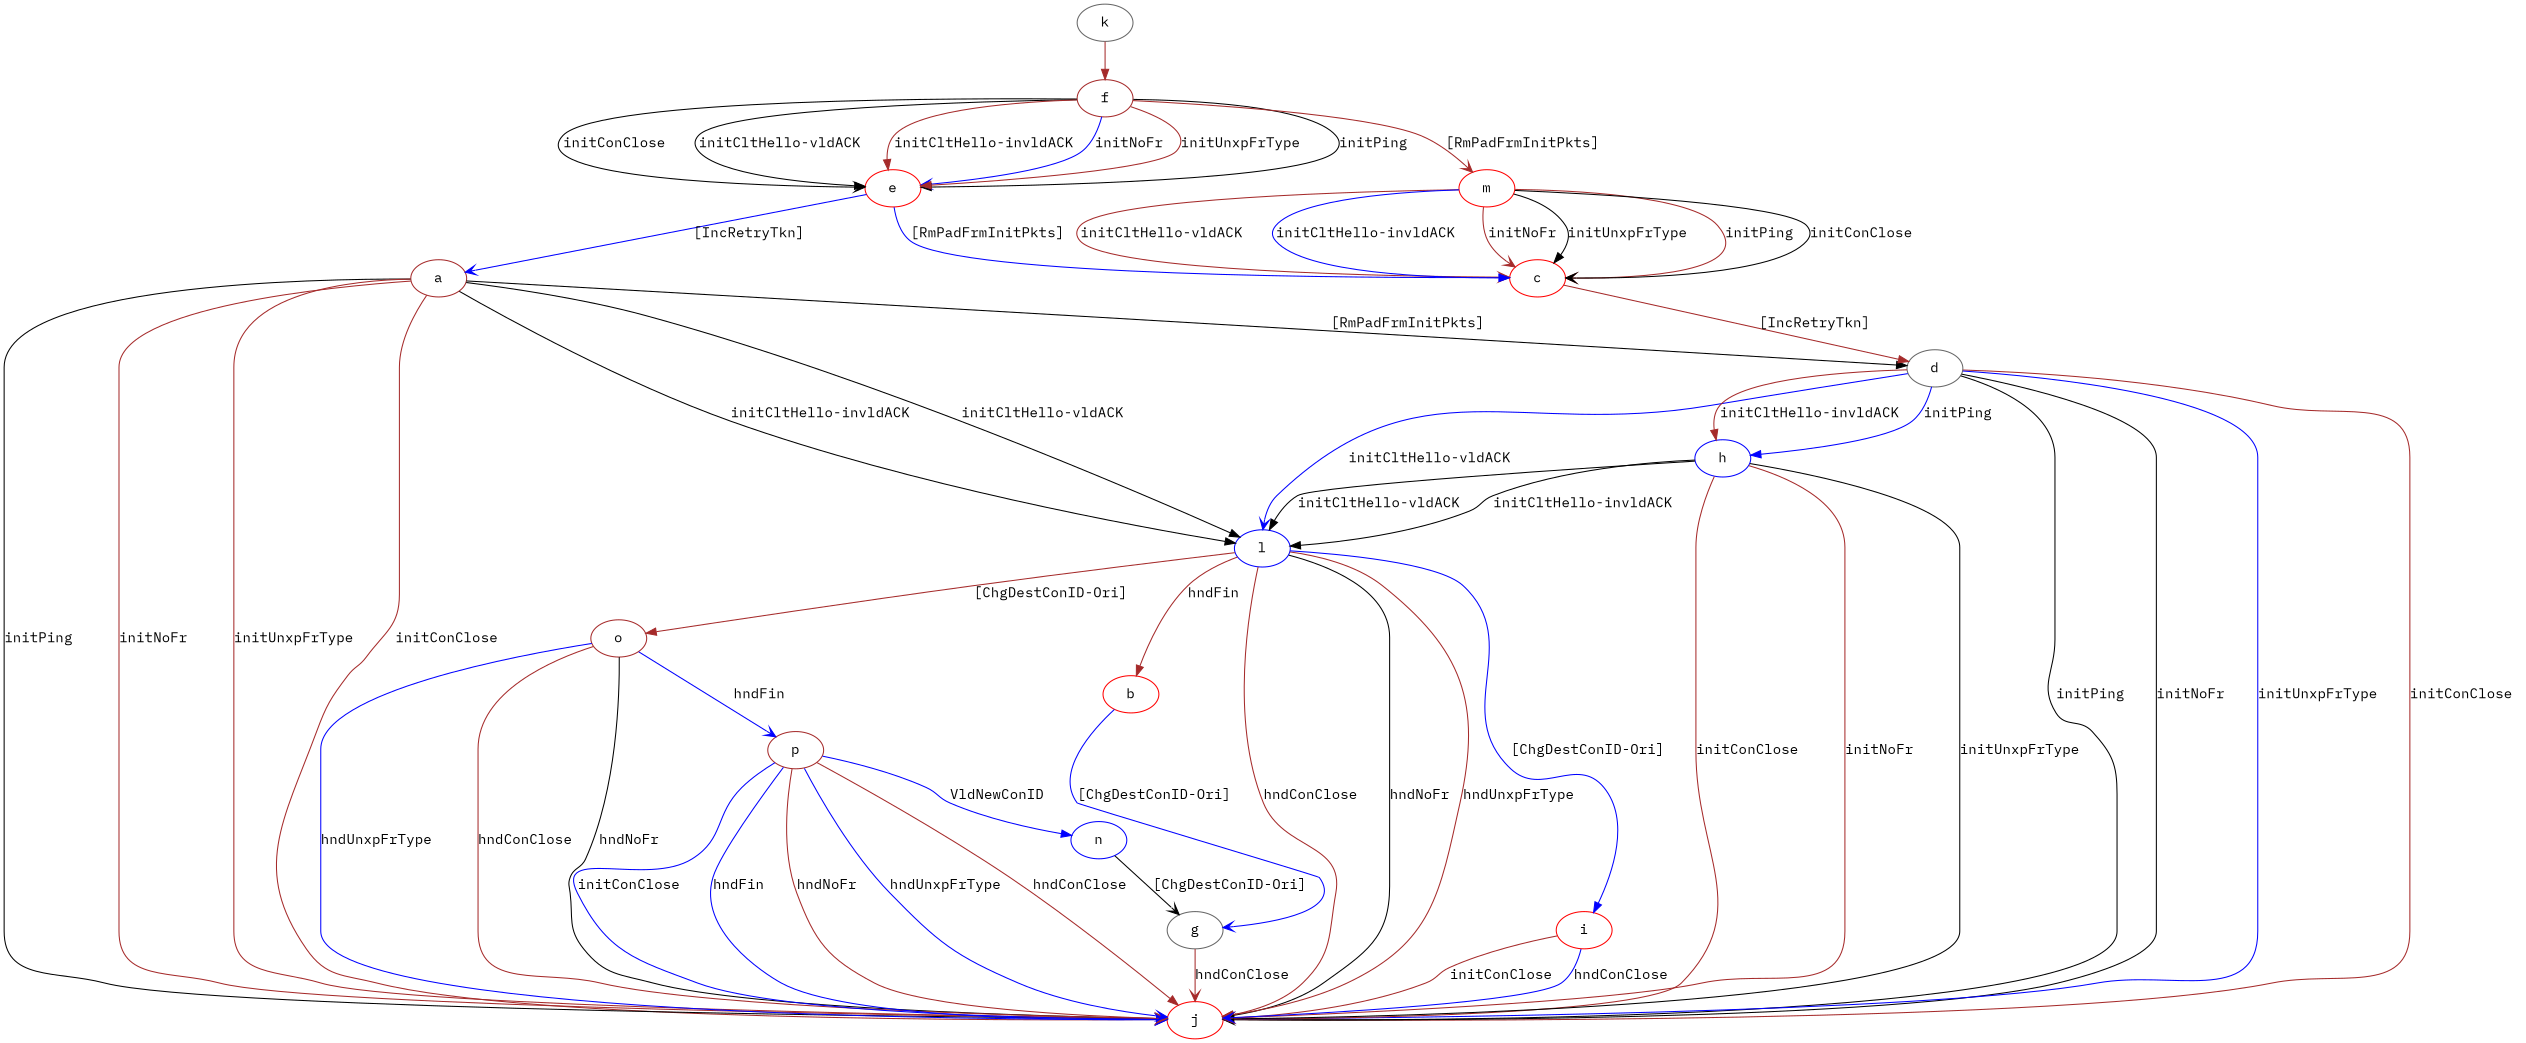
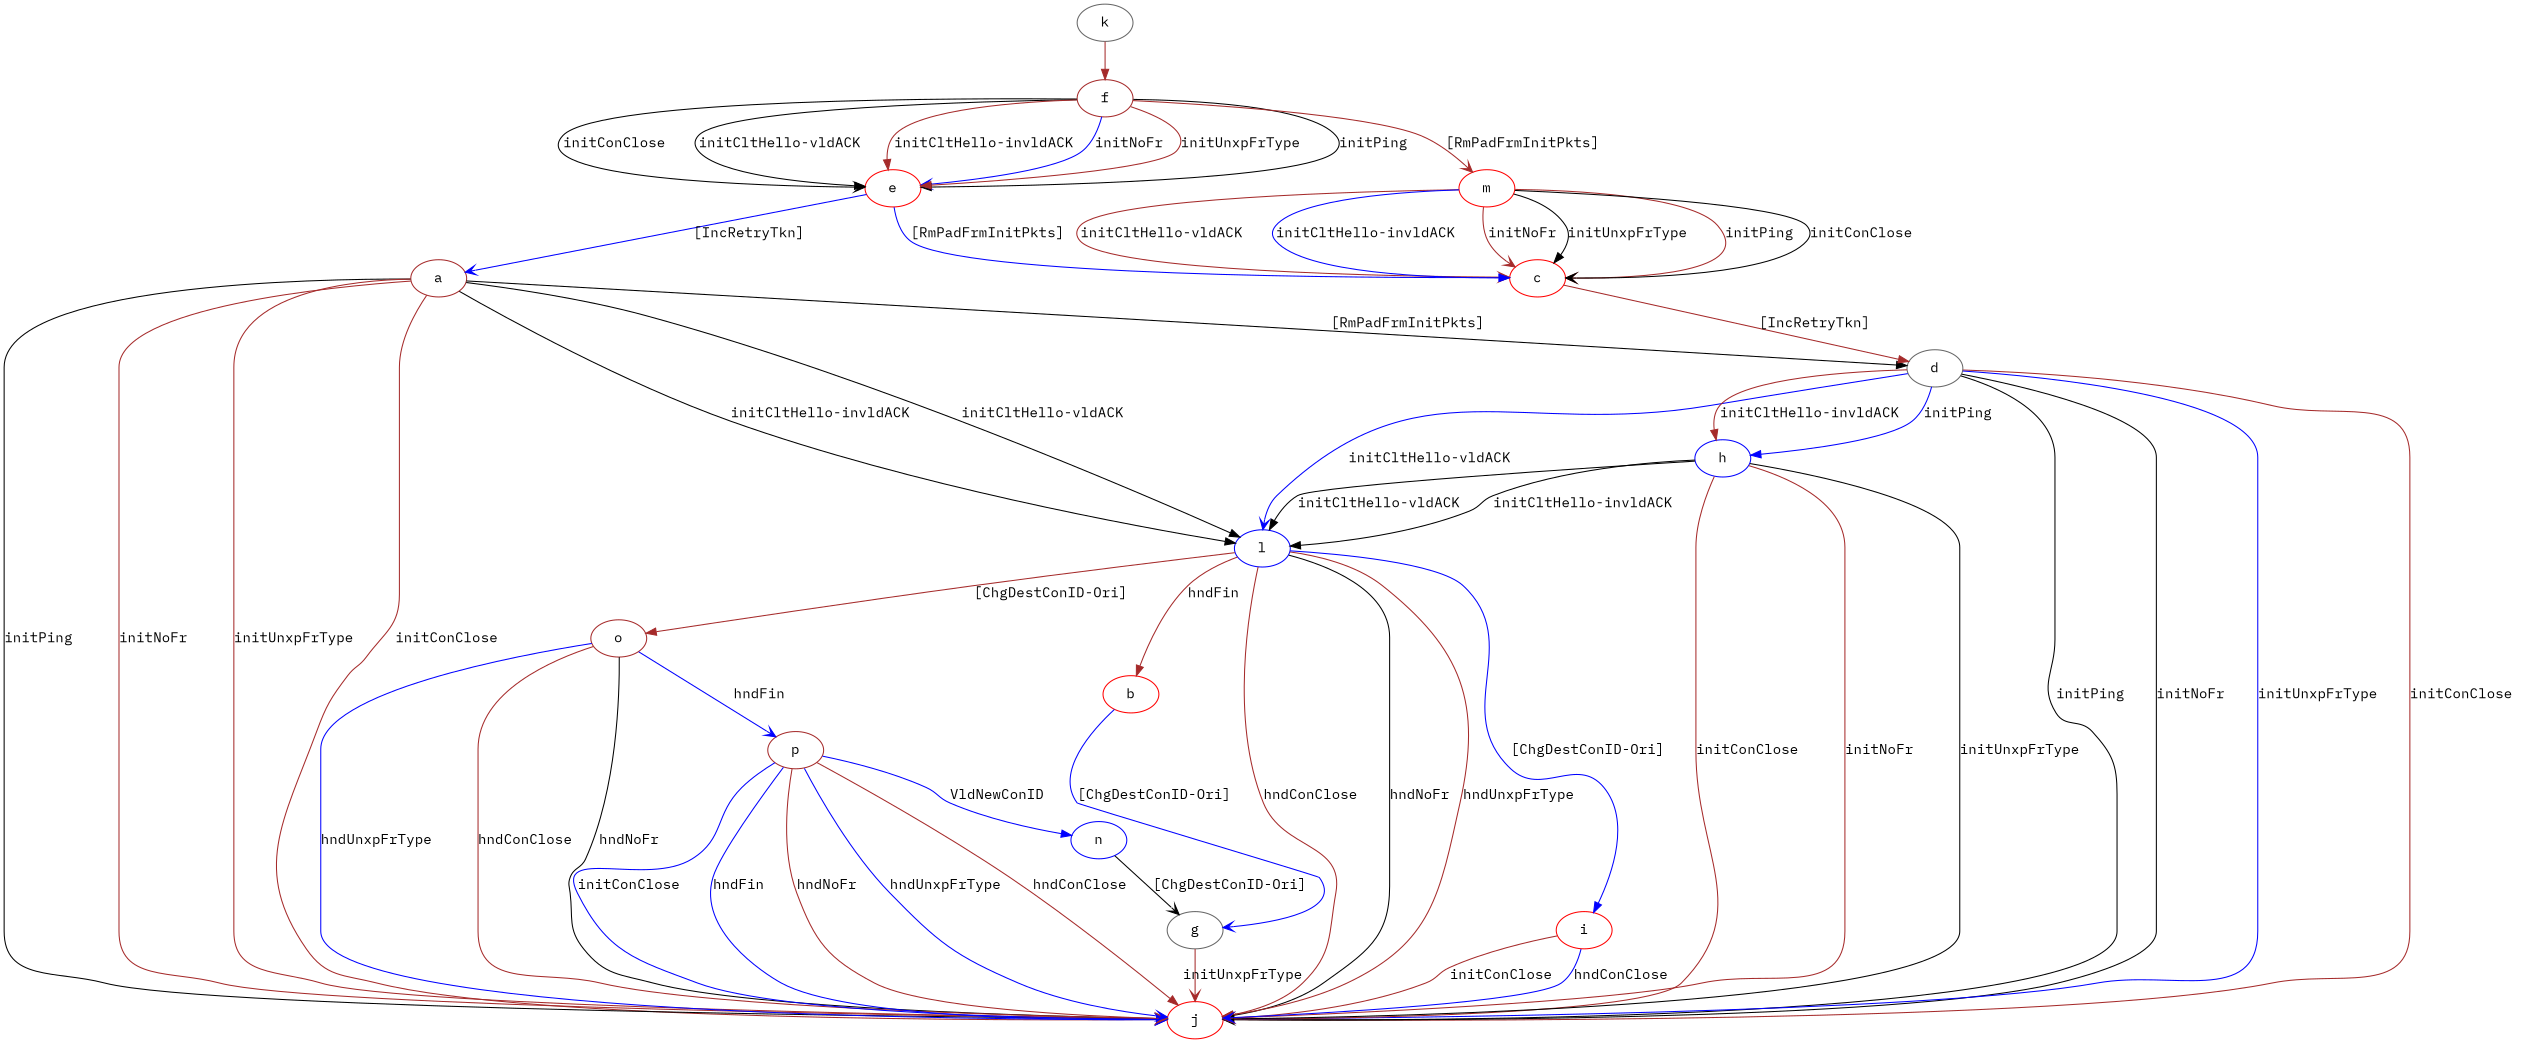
  digraph {
    fontname="IBM Plex Mono"
    node [color=red fontname="IBM Plex Mono"]
    edge [arrowhead=normal color=brown fontname="IBM Plex Mono"]
    a [color=brown]
    d [color=gray40]
    j
    l [color=blue]
    h [color=blue]
    b
    i
    o [color=brown]
    g [color=gray40]
    p [color=brown]
    n [color=blue]
    c
    e
    f [color=brown]
    m
    k [color=gray40]
    a -> d [color=black label="[RmPadFrmInitPkts] "]
    a -> j [arrowhead=vee label="initConClose "]
    a -> j [color=black label="initPing "]
    a -> j [arrowhead=vee label="initNoFr "]
    a -> j [arrowhead=vee label="initUnxpFrType "]
    a -> l [color=black label="initCltHello-vldACK "]
    a -> l [color=black label="initCltHello-invldACK "]
    d -> j [label="initConClose "]
    d -> j [color=black label="initPing "]
    d -> j [arrowhead=vee color=black label="initNoFr "]
    d -> j [color=blue label="initUnxpFrType "]
    d -> l [arrowhead=vee color=blue label="initCltHello-vldACK "]
    d -> h [color=blue label="initPing "]
    d -> h [label="initCltHello-invldACK "]
    l -> j [label="hndConClose "]
    l -> j [color=black label="hndNoFr "]
    l -> j [label="hndUnxpFrType "]
    l -> b [label="hndFin "]
    l -> i [color=blue label="[ChgDestConID-Ori] "]
    l -> o [label="[ChgDestConID-Ori] "]
    h -> j [label="initConClose "]
    h -> j [arrowhead=vee label="initNoFr "]
    h -> j [color=black label="initUnxpFrType "]
    h -> l [color=black label="initCltHello-vldACK "]
    h -> l [color=black label="initCltHello-invldACK "]
    b -> g [arrowhead=vee color=blue label="[ChgDestConID-Ori] "]
    i -> j [arrowhead=vee label="initConClose "]
    i -> j [arrowhead=vee color=blue label="hndConClose "]
    o -> j [color=black label="hndNoFr "]
    o -> j [arrowhead=vee color=blue label="hndUnxpFrType "]
    o -> j [label="hndConClose "]
    o -> p [arrowhead=vee color=blue label="hndFin "]
-   g -> j [arrowhead=vee label="hndConClose "]
+   g -> j [arrowhead=vee label="initUnxpFrType "]
    p -> j [color=blue label="initConClose "]
    p -> j [arrowhead=vee color=blue label="hndFin "]
    p -> j [arrowhead=vee label="hndNoFr "]
    p -> j [arrowhead=vee color=blue label="hndUnxpFrType "]
    p -> j [label="hndConClose "]
    p -> n [color=blue label="VldNewConID "]
    n -> g [arrowhead=vee color=black label="[ChgDestConID-Ori] "]
    c -> d [label="[IncRetryTkn] "]
    e -> a [arrowhead=vee color=blue label="[IncRetryTkn] "]
    e -> c [color=blue label="[RmPadFrmInitPkts] "]
    f -> e [color=black label="initPing "]
    f -> e [arrowhead=vee color=black label="initConClose "]
    f -> e [color=black label="initCltHello-vldACK "]
    f -> e [label="initCltHello-invldACK "]
    f -> e [arrowhead=vee color=blue label="initNoFr "]
    f -> e [label="initUnxpFrType "]
    f -> m [arrowhead=vee label="[RmPadFrmInitPkts] "]
    m -> c [arrowhead=vee label="initPing "]
    m -> c [arrowhead=vee color=black label="initConClose "]
    m -> c [arrowhead=vee label="initCltHello-vldACK "]
    m -> c [color=blue label="initCltHello-invldACK "]
    m -> c [arrowhead=vee label="initNoFr "]
    m -> c [color=black label="initUnxpFrType "]
    k -> f
  }
